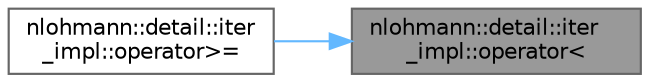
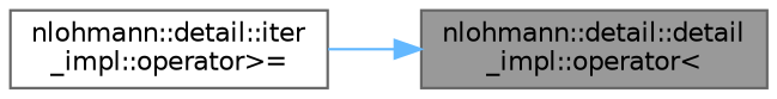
  digraph {
    rankdir=RL
    node [fontname=Helvetica fontsize=10 shape=box style=filled]
-   n1 [color=gray40 fillcolor=grey60 fontcolor=black height=0.2 label="nlohmann::detail::iter\l_impl::operator\<" width=0.4]
+   n1 [color=gray40 fillcolor=grey60 fontcolor=black height=0.2 label="nlohmann::detail::detail\l_impl::operator\<" width=0.4]
    n2 [color=grey40 fillcolor=white height=0.2 label="nlohmann::detail::iter\l_impl::operator\>=" width=0.4]
    n1 -> n2 [color=steelblue1 dir=back fontname=Helvetica fontsize=10 labelfontname=Helvetica labelfontsize=10 style=solid]
  }
